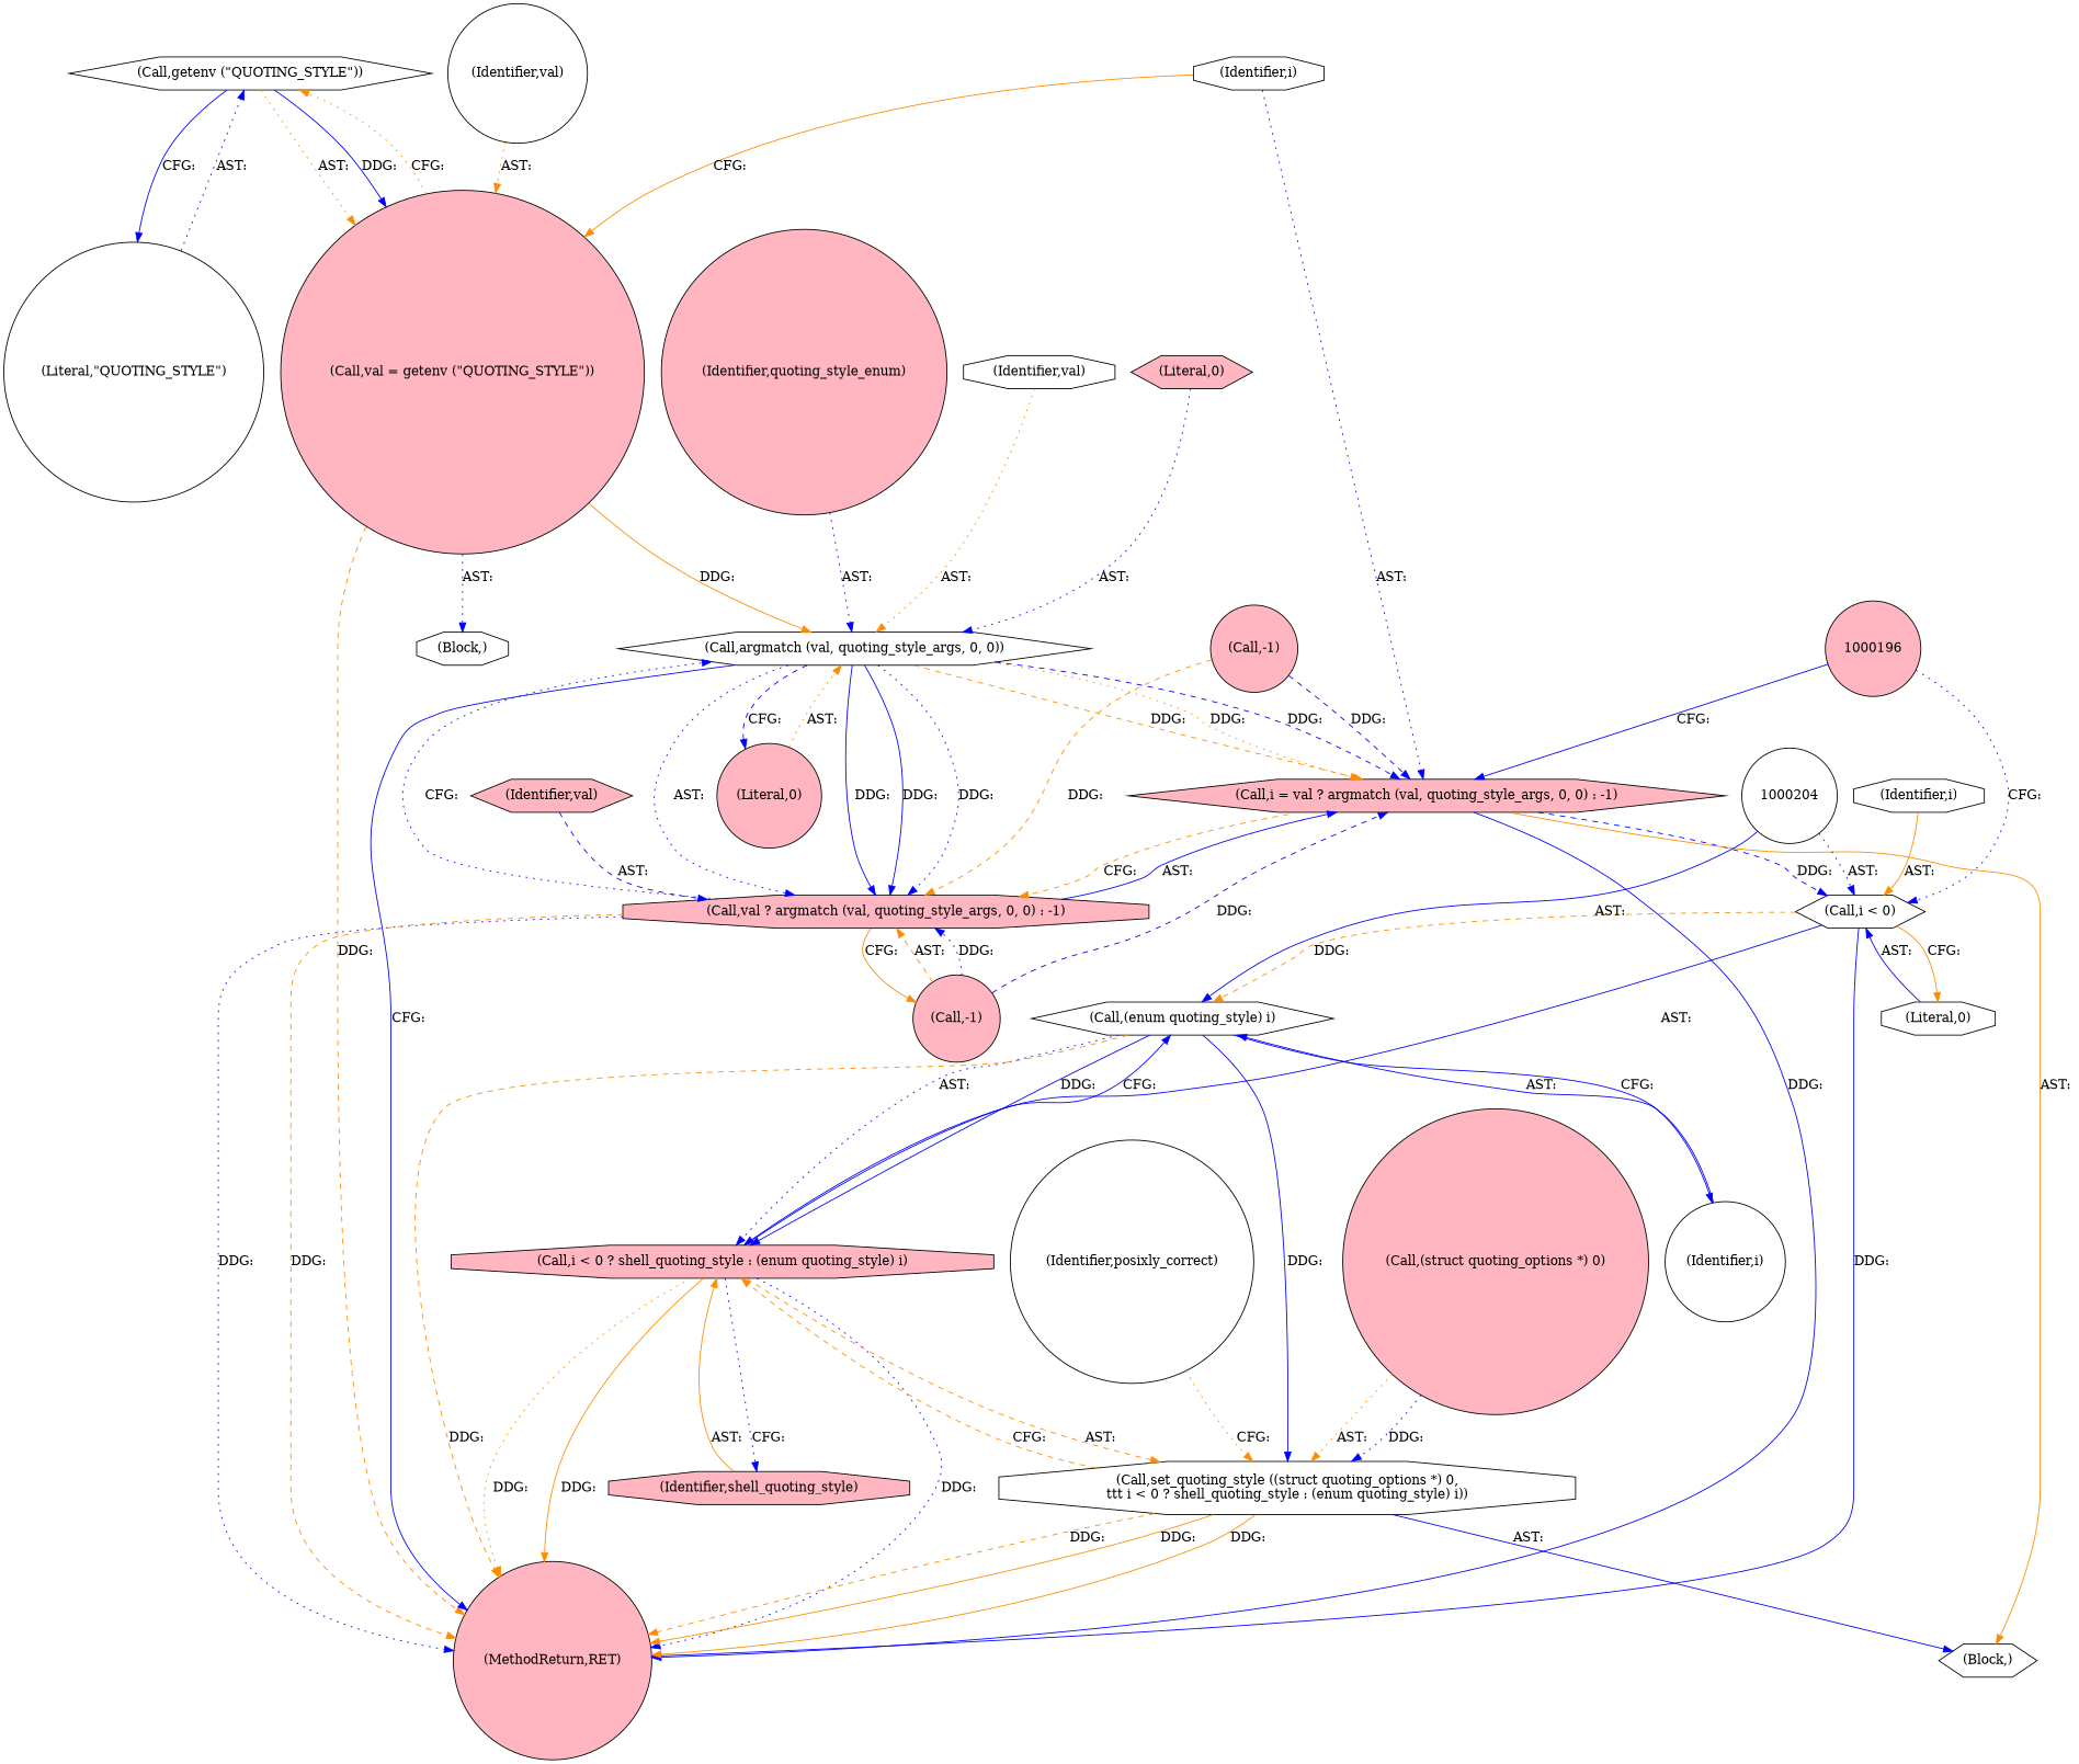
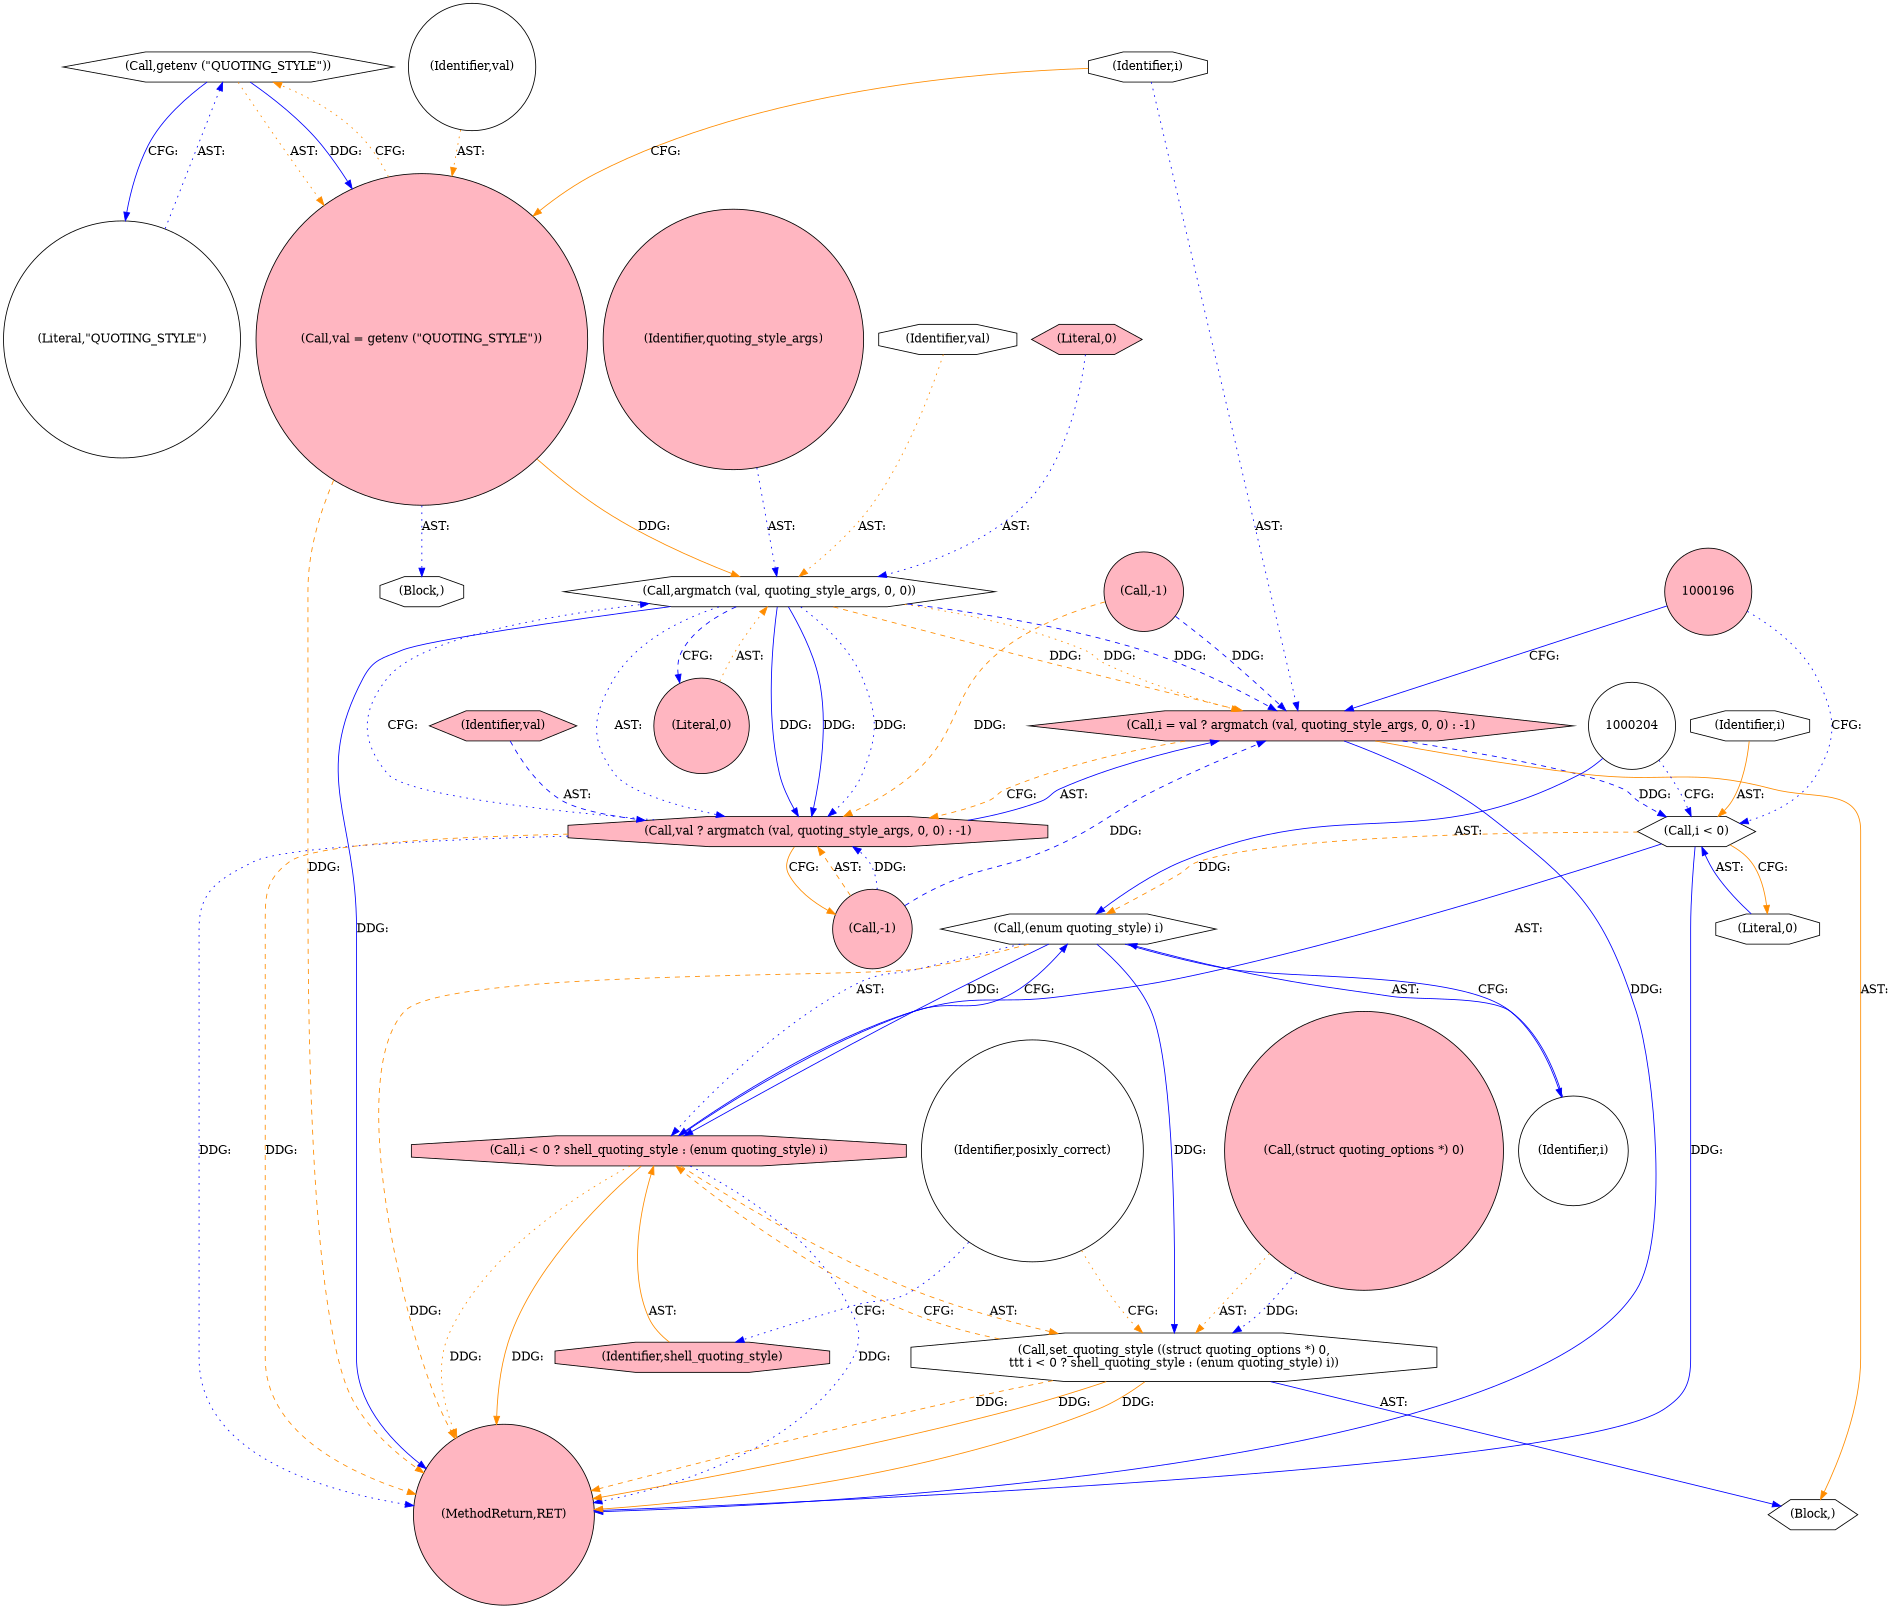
  digraph {
    node [fillcolor=white shape=circle style=filled]
    edge [color=blue style=solid]
    n1 [label="(Call,getenv (\"QUOTING_STYLE\"))" shape=hexagon]
    n2 [fillcolor=lightpink label="(Call,val = getenv (\"QUOTING_STYLE\"))"]
    n3 [label="(Literal,\"QUOTING_STYLE\")"]
    n4 [label="(Call,argmatch (val, quoting_style_args, 0, 0))" shape=hexagon]
    n5 [fillcolor=lightpink label="(MethodReturn,RET)"]
    n6 [label="(Block,)" shape=octagon]
    n7 [fillcolor=lightpink label="(Call,i = val ? argmatch (val, quoting_style_args, 0, 0) : -1)" shape=hexagon]
    n8 [fillcolor=lightpink label="(Call,val ? argmatch (val, quoting_style_args, 0, 0) : -1)" shape=octagon]
    n9 [fillcolor=lightpink label="(Literal,0)"]
    n10 [label="(Call,i < 0)" shape=hexagon]
    n11 [label="(Block,)" shape=hexagon]
    n12 [fillcolor=lightpink label="(Call,-1)"]
    n13 [label="(Call,(enum quoting_style) i)" shape=hexagon]
    n14 [fillcolor=lightpink label="(Call,i < 0 ? shell_quoting_style : (enum quoting_style) i)" shape=octagon]
    n15 [label="(Literal,0)" shape=octagon]
    n16 [label="(Call,set_quoting_style ((struct quoting_options *) 0,\n\t\t\t i < 0 ? shell_quoting_style : (enum quoting_style) i))" shape=octagon]
    n17 [label="(Identifier,i)"]
    n18 [fillcolor=lightpink label="(Identifier,shell_quoting_style)" shape=octagon]
    n19 [fillcolor=lightpink label="(Literal,0)" shape=hexagon]
    n20 [label="(Identifier,i)" shape=octagon]
    n21 [fillcolor=lightpink label="(Identifier,val)" shape=hexagon]
    n22 [label="(Identifier,i)" shape=octagon]
    n23 [fillcolor=lightpink label="(Call,(struct quoting_options *) 0)"]
    n24 [label="(Identifier,val)"]
-   n25 [fillcolor=lightpink label="(Identifier,quoting_style_enum)"]
+   n25 [fillcolor=lightpink label="(Identifier,quoting_style_args)"]
    n26 [fillcolor=lightpink label="(Call,-1)"]
    n27 [label="(Identifier,val)" shape=octagon]
    n28 [label="(Identifier,posixly_correct)"]
    1000196 [fillcolor=lightpink]
    1000204
    n1 -> n2 [color=darkorange label="AST: " style=dotted]
    n1 -> n2 [label="DDG: "]
    n1 -> n3 [label="CFG: "]
    n2 -> n1 [color=darkorange label="CFG: " style=dotted]
    n2 -> n4 [color=darkorange label="DDG: "]
    n2 -> n5 [color=darkorange label="DDG: " style=dashed]
    n2 -> n6 [label="AST: " style=dotted]
    n3 -> n1 [label="AST: " style=dotted]
-   n4 -> n5 [label="CFG: "]
+   n4 -> n5 [label="DDG: "]
    n4 -> n7 [label="DDG: " style=dashed]
    n4 -> n7 [color=darkorange label="DDG: " style=dashed]
    n4 -> n7 [color=darkorange label="DDG: " style=dotted]
    n4 -> n8 [label="AST: " style=dotted]
    n4 -> n8 [label="DDG: "]
    n4 -> n8 [label="DDG: "]
    n4 -> n8 [label="DDG: " style=dotted]
    n4 -> n9 [label="CFG: " style=dashed]
    n7 -> n5 [label="DDG: "]
    n7 -> n8 [color=darkorange label="CFG: " style=dashed]
    n7 -> n10 [label="DDG: " style=dashed]
    n7 -> n11 [color=darkorange label="AST: "]
    n8 -> n4 [label="CFG: " style=dotted]
    n8 -> n5 [label="DDG: " style=dotted]
    n8 -> n5 [color=darkorange label="DDG: " style=dashed]
    n8 -> n7 [label="AST: "]
    n8 -> n12 [color=darkorange label="CFG: "]
    n9 -> n4 [color=darkorange label="AST: " style=dotted]
    n10 -> n5 [label="DDG: "]
    n10 -> n13 [color=darkorange label="DDG: " style=dashed]
    n10 -> n14 [label="AST: "]
    n10 -> n15 [color=darkorange label="CFG: "]
    n12 -> n7 [label="DDG: " style=dashed]
    n12 -> n8 [color=darkorange label="AST: " style=dashed]
    n12 -> n8 [label="DDG: " style=dotted]
    n13 -> n5 [color=darkorange label="DDG: " style=dashed]
    n13 -> n14 [label="AST: " style=dotted]
    n13 -> n14 [label="DDG: "]
    n13 -> n16 [label="DDG: "]
    n13 -> n17 [label="CFG: "]
    n14 -> n5 [color=darkorange label="DDG: " style=dotted]
    n14 -> n5 [color=darkorange label="DDG: "]
    n14 -> n5 [label="DDG: " style=dotted]
    n14 -> n13 [label="CFG: "]
    n14 -> n16 [color=darkorange label="AST: " style=dashed]
-   n14 -> n18 [label="CFG: " style=dotted]
+   n28 -> n18 [label="CFG: " style=dotted]
    n15 -> n10 [label="AST: "]
    n16 -> n5 [color=darkorange label="DDG: "]
    n16 -> n5 [color=darkorange label="DDG: "]
    n16 -> n5 [color=darkorange label="DDG: " style=dashed]
    n16 -> n11 [label="AST: "]
    n16 -> n14 [color=darkorange label="CFG: " style=dashed]
    n17 -> n13 [label="AST: "]
    n18 -> n14 [color=darkorange label="AST: "]
    n19 -> n4 [label="AST: " style=dotted]
    n20 -> n10 [color=darkorange label="AST: "]
    n21 -> n8 [label="AST: " style=dashed]
    n22 -> n2 [color=darkorange label="CFG: "]
    n22 -> n7 [label="AST: " style=dotted]
    n23 -> n16 [color=darkorange label="AST: " style=dotted]
    n23 -> n16 [label="DDG: " style=dotted]
    n24 -> n2 [color=darkorange label="AST: " style=dotted]
    n25 -> n4 [label="AST: " style=dotted]
    n26 -> n7 [label="DDG: " style=dashed]
    n26 -> n8 [color=darkorange label="DDG: " style=dashed]
    n27 -> n4 [color=darkorange label="AST: " style=dotted]
    n28 -> n16 [color=darkorange label="CFG: " style=dotted]
    1000196 -> n7 [label="CFG: "]
    1000196 -> n10 [label="CFG: " style=dotted]
-   1000204 -> n10 [label="AST: " style=dotted]
+   1000204 -> n10 [label="CFG: " style=dotted]
    1000204 -> n13 [label="AST: "]
  }
